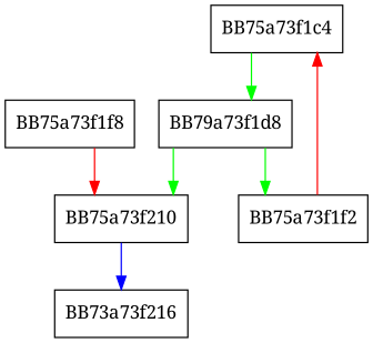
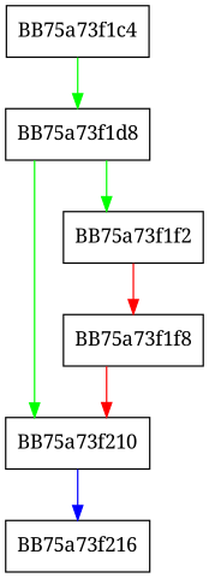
  digraph {
    fontname="Noto Serif"
    splines=ortho
    node [fontname="Noto Serif" shape=box]
    edge [color=green fontname="Noto Serif"]
    BB75a73f1c4
-   BB75a73f1d8 [label=BB79a73f1d8]
+   BB75a73f1d8
    BB75a73f210
    BB75a73f1f2
-   BB75a73f216 [label=BB73a73f216]
+   BB75a73f216
    BB75a73f1f8
    BB75a73f1c4 -> BB75a73f1d8
    BB75a73f1d8 -> BB75a73f210
    BB75a73f1d8 -> BB75a73f1f2
    BB75a73f210 -> BB75a73f216 [color=blue]
-   BB75a73f1f2 -> BB75a73f1c4 [color=red]
+   BB75a73f1f2 -> BB75a73f1f8 [color=red]
    BB75a73f1f8 -> BB75a73f210 [color=red]
  }
